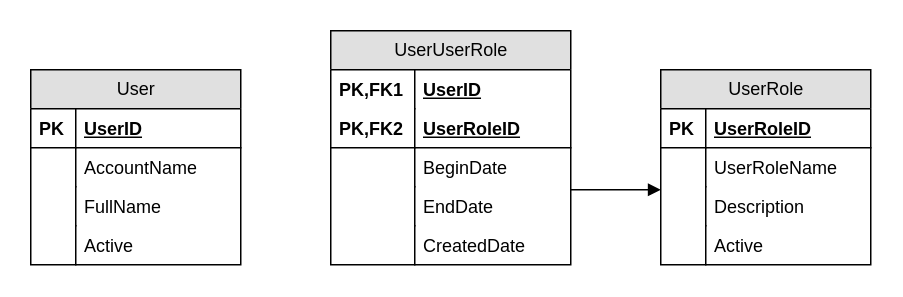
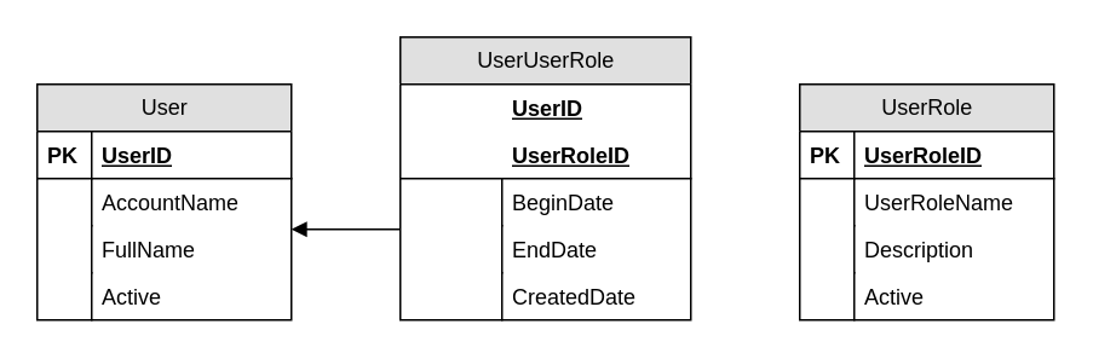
  <mxCell id="0" />
  <mxCell id="1" parent="0" />
  <mxCell id="2" value="User" style="swimlane;html=1;fontStyle=0;childLayout=stackLayout;horizontal=1;startSize=26;fillColor=#e0e0e0;horizontalStack=0;resizeParent=1;resizeLast=0;collapsible=1;marginBottom=0;swimlaneFillColor=#ffffff;" vertex="1" parent="1"><mxGeometry x="20" y="46" width="140" height="130" as="geometry" /></mxCell>
  <mxCell id="3" value="UserID" style="shape=partialRectangle;top=0;left=0;right=0;bottom=1;html=1;align=left;verticalAlign=top;fillColor=none;spacingLeft=34;spacingRight=4;whiteSpace=wrap;overflow=hidden;rotatable=0;points=[[0,0.5],[1,0.5]];portConstraint=eastwest;dropTarget=0;fontStyle=5" vertex="1" parent="2"><mxGeometry y="26" width="140" height="26" as="geometry" /></mxCell>
  <mxCell id="4" value="PK" style="shape=partialRectangle;top=0;left=0;bottom=0;html=1;fillColor=none;align=left;verticalAlign=top;spacingLeft=4;spacingRight=4;whiteSpace=wrap;overflow=hidden;rotatable=0;points=[];portConstraint=eastwest;part=1;fontStyle=1" vertex="1" connectable="0" parent="3"><mxGeometry width="30" height="26" as="geometry" /></mxCell>
  <mxCell id="5" value="AccountName" style="shape=partialRectangle;top=0;left=0;right=0;bottom=0;html=1;align=left;verticalAlign=top;fillColor=none;spacingLeft=34;spacingRight=4;whiteSpace=wrap;overflow=hidden;rotatable=0;points=[[0,0.5],[1,0.5]];portConstraint=eastwest;dropTarget=0;" vertex="1" parent="2"><mxGeometry y="52" width="140" height="26" as="geometry" /></mxCell>
  <mxCell id="6" value="" style="shape=partialRectangle;top=0;left=0;bottom=0;html=1;fillColor=none;align=left;verticalAlign=top;spacingLeft=4;spacingRight=4;whiteSpace=wrap;overflow=hidden;rotatable=0;points=[];portConstraint=eastwest;part=1;" vertex="1" connectable="0" parent="5"><mxGeometry width="30" height="26" as="geometry" /></mxCell>
  <mxCell id="7" value="FullName" style="shape=partialRectangle;top=0;left=0;right=0;bottom=0;html=1;align=left;verticalAlign=top;fillColor=none;spacingLeft=34;spacingRight=4;whiteSpace=wrap;overflow=hidden;rotatable=0;points=[[0,0.5],[1,0.5]];portConstraint=eastwest;dropTarget=0;" vertex="1" parent="2"><mxGeometry y="78" width="140" height="26" as="geometry" /></mxCell>
  <mxCell id="8" value="" style="shape=partialRectangle;top=0;left=0;bottom=0;html=1;fillColor=none;align=left;verticalAlign=top;spacingLeft=4;spacingRight=4;whiteSpace=wrap;overflow=hidden;rotatable=0;points=[];portConstraint=eastwest;part=1;" vertex="1" connectable="0" parent="7"><mxGeometry width="30" height="26" as="geometry" /></mxCell>
  <mxCell id="9" value="Active" style="shape=partialRectangle;top=0;left=0;right=0;bottom=0;html=1;align=left;verticalAlign=top;fillColor=none;spacingLeft=34;spacingRight=4;whiteSpace=wrap;overflow=hidden;rotatable=0;points=[[0,0.5],[1,0.5]];portConstraint=eastwest;dropTarget=0;" vertex="1" parent="2"><mxGeometry y="104" width="140" height="26" as="geometry" /></mxCell>
  <mxCell id="10" value="" style="shape=partialRectangle;top=0;left=0;bottom=0;html=1;fillColor=none;align=left;verticalAlign=top;spacingLeft=4;spacingRight=4;whiteSpace=wrap;overflow=hidden;rotatable=0;points=[];portConstraint=eastwest;part=1;" vertex="1" connectable="0" parent="9"><mxGeometry width="30" height="26" as="geometry" /></mxCell>
  <mxCell id="11" value="UserUserRole" style="swimlane;html=1;fontStyle=0;childLayout=stackLayout;horizontal=1;startSize=26;fillColor=#e0e0e0;horizontalStack=0;resizeParent=1;resizeLast=0;collapsible=1;marginBottom=0;swimlaneFillColor=#ffffff;" vertex="1" parent="1"><mxGeometry x="220" y="20" width="160" height="156" as="geometry"><mxRectangle x="240" y="94" width="102" height="26" as="alternateBounds" /></mxGeometry></mxCell>
  <mxCell id="12" value="UserID" style="shape=partialRectangle;top=0;left=0;right=0;bottom=0;html=1;align=left;verticalAlign=top;fillColor=none;spacingLeft=60;spacingRight=4;whiteSpace=wrap;overflow=hidden;rotatable=0;points=[[0,0.5],[1,0.5]];portConstraint=eastwest;dropTarget=0;fontStyle=5" vertex="1" parent="11"><mxGeometry y="26" width="160" height="26" as="geometry" /></mxCell>
- <mxCell id="13" value="PK,FK1" style="shape=partialRectangle;top=0;left=0;bottom=0;html=1;fillColor=none;align=left;verticalAlign=top;spacingLeft=4;spacingRight=4;whiteSpace=wrap;overflow=hidden;rotatable=0;points=[];portConstraint=eastwest;part=1;fontStyle=1" vertex="1" connectable="0" parent="12"><mxGeometry width="56" height="26" as="geometry" /></mxCell>
  <mxCell id="14" value="UserRoleID" style="shape=partialRectangle;top=0;left=0;right=0;bottom=1;html=1;align=left;verticalAlign=top;fillColor=none;spacingLeft=60;spacingRight=4;whiteSpace=wrap;overflow=hidden;rotatable=0;points=[[0,0.5],[1,0.5]];portConstraint=eastwest;dropTarget=0;fontStyle=5" vertex="1" parent="11"><mxGeometry y="52" width="160" height="26" as="geometry" /></mxCell>
- <mxCell id="15" value="PK,FK2" style="shape=partialRectangle;top=0;left=0;bottom=0;html=1;fillColor=none;align=left;verticalAlign=top;spacingLeft=4;spacingRight=4;whiteSpace=wrap;overflow=hidden;rotatable=0;points=[];portConstraint=eastwest;part=1;fontStyle=1" vertex="1" connectable="0" parent="14"><mxGeometry width="56" height="26" as="geometry" /></mxCell>
  <mxCell id="16" value="BeginDate" style="shape=partialRectangle;top=0;left=0;right=0;bottom=0;html=1;align=left;verticalAlign=top;fillColor=none;spacingLeft=60;spacingRight=4;whiteSpace=wrap;overflow=hidden;rotatable=0;points=[[0,0.5],[1,0.5]];portConstraint=eastwest;dropTarget=0;" vertex="1" parent="11"><mxGeometry y="78" width="160" height="26" as="geometry" /></mxCell>
  <mxCell id="17" value="" style="shape=partialRectangle;top=0;left=0;bottom=0;html=1;fillColor=none;align=left;verticalAlign=top;spacingLeft=4;spacingRight=4;whiteSpace=wrap;overflow=hidden;rotatable=0;points=[];portConstraint=eastwest;part=1;" vertex="1" connectable="0" parent="16"><mxGeometry width="56" height="26" as="geometry" /></mxCell>
  <mxCell id="18" value="EndDate" style="shape=partialRectangle;top=0;left=0;right=0;bottom=0;html=1;align=left;verticalAlign=top;fillColor=none;spacingLeft=60;spacingRight=4;whiteSpace=wrap;overflow=hidden;rotatable=0;points=[[0,0.5],[1,0.5]];portConstraint=eastwest;dropTarget=0;" vertex="1" parent="11"><mxGeometry y="104" width="160" height="26" as="geometry" /></mxCell>
  <mxCell id="19" value="" style="shape=partialRectangle;top=0;left=0;bottom=0;html=1;fillColor=none;align=left;verticalAlign=top;spacingLeft=4;spacingRight=4;whiteSpace=wrap;overflow=hidden;rotatable=0;points=[];portConstraint=eastwest;part=1;" vertex="1" connectable="0" parent="18"><mxGeometry width="56" height="26" as="geometry" /></mxCell>
  <mxCell id="20" value="CreatedDate" style="shape=partialRectangle;top=0;left=0;right=0;bottom=0;html=1;align=left;verticalAlign=top;fillColor=none;spacingLeft=60;spacingRight=4;whiteSpace=wrap;overflow=hidden;rotatable=0;points=[[0,0.5],[1,0.5]];portConstraint=eastwest;dropTarget=0;" vertex="1" parent="11"><mxGeometry y="130" width="160" height="26" as="geometry" /></mxCell>
  <mxCell id="21" value="" style="shape=partialRectangle;top=0;left=0;bottom=0;html=1;fillColor=none;align=left;verticalAlign=top;spacingLeft=4;spacingRight=4;whiteSpace=wrap;overflow=hidden;rotatable=0;points=[];portConstraint=eastwest;part=1;" vertex="1" connectable="0" parent="20"><mxGeometry width="56" height="26" as="geometry" /></mxCell>
  <mxCell id="22" value="UserRole" style="swimlane;html=1;fontStyle=0;childLayout=stackLayout;horizontal=1;startSize=26;fillColor=#e0e0e0;horizontalStack=0;resizeParent=1;resizeLast=0;collapsible=1;marginBottom=0;swimlaneFillColor=#ffffff;" vertex="1" parent="1"><mxGeometry x="440" y="46" width="140" height="130" as="geometry" /></mxCell>
  <mxCell id="23" value="UserRoleID" style="shape=partialRectangle;top=0;left=0;right=0;bottom=1;html=1;align=left;verticalAlign=top;fillColor=none;spacingLeft=34;spacingRight=4;whiteSpace=wrap;overflow=hidden;rotatable=0;points=[[0,0.5],[1,0.5]];portConstraint=eastwest;dropTarget=0;fontStyle=5" vertex="1" parent="22"><mxGeometry y="26" width="140" height="26" as="geometry" /></mxCell>
  <mxCell id="24" value="PK" style="shape=partialRectangle;top=0;left=0;bottom=0;html=1;fillColor=none;align=left;verticalAlign=top;spacingLeft=4;spacingRight=4;whiteSpace=wrap;overflow=hidden;rotatable=0;points=[];portConstraint=eastwest;part=1;fontStyle=1" vertex="1" connectable="0" parent="23"><mxGeometry width="30" height="26" as="geometry" /></mxCell>
  <mxCell id="25" value="UserRoleName" style="shape=partialRectangle;top=0;left=0;right=0;bottom=0;html=1;align=left;verticalAlign=top;fillColor=none;spacingLeft=34;spacingRight=4;whiteSpace=wrap;overflow=hidden;rotatable=0;points=[[0,0.5],[1,0.5]];portConstraint=eastwest;dropTarget=0;" vertex="1" parent="22"><mxGeometry y="52" width="140" height="26" as="geometry" /></mxCell>
  <mxCell id="26" value="" style="shape=partialRectangle;top=0;left=0;bottom=0;html=1;fillColor=none;align=left;verticalAlign=top;spacingLeft=4;spacingRight=4;whiteSpace=wrap;overflow=hidden;rotatable=0;points=[];portConstraint=eastwest;part=1;" vertex="1" connectable="0" parent="25"><mxGeometry width="30" height="26" as="geometry" /></mxCell>
  <mxCell id="27" value="Description" style="shape=partialRectangle;top=0;left=0;right=0;bottom=0;html=1;align=left;verticalAlign=top;fillColor=none;spacingLeft=34;spacingRight=4;whiteSpace=wrap;overflow=hidden;rotatable=0;points=[[0,0.5],[1,0.5]];portConstraint=eastwest;dropTarget=0;" vertex="1" parent="22"><mxGeometry y="78" width="140" height="26" as="geometry" /></mxCell>
  <mxCell id="28" value="" style="shape=partialRectangle;top=0;left=0;bottom=0;html=1;fillColor=none;align=left;verticalAlign=top;spacingLeft=4;spacingRight=4;whiteSpace=wrap;overflow=hidden;rotatable=0;points=[];portConstraint=eastwest;part=1;" vertex="1" connectable="0" parent="27"><mxGeometry width="30" height="26" as="geometry" /></mxCell>
  <mxCell id="29" value="Active" style="shape=partialRectangle;top=0;left=0;right=0;bottom=0;html=1;align=left;verticalAlign=top;fillColor=none;spacingLeft=34;spacingRight=4;whiteSpace=wrap;overflow=hidden;rotatable=0;points=[[0,0.5],[1,0.5]];portConstraint=eastwest;dropTarget=0;" vertex="1" parent="22"><mxGeometry y="104" width="140" height="26" as="geometry" /></mxCell>
  <mxCell id="30" value="" style="shape=partialRectangle;top=0;left=0;bottom=0;html=1;fillColor=none;align=left;verticalAlign=top;spacingLeft=4;spacingRight=4;whiteSpace=wrap;overflow=hidden;rotatable=0;points=[];portConstraint=eastwest;part=1;" vertex="1" connectable="0" parent="29"><mxGeometry width="30" height="26" as="geometry" /></mxCell>
- <mxCell id="32" style="edgeStyle=orthogonalEdgeStyle;rounded=0;html=1;endArrow=block;endFill=1;" edge="1" parent="1" source="11" target="22"><mxGeometry relative="1" as="geometry"><Array as="points"><mxPoint x="410" y="126" /><mxPoint x="410" y="126" /></Array></mxGeometry></mxCell>
+ <mxCell id="31" style="edgeStyle=orthogonalEdgeStyle;rounded=0;html=1;endArrow=block;endFill=1;" edge="1" parent="1" source="11" target="2"><mxGeometry relative="1" as="geometry"><Array as="points"><mxPoint x="190" y="126" /><mxPoint x="190" y="126" /></Array></mxGeometry></mxCell>
